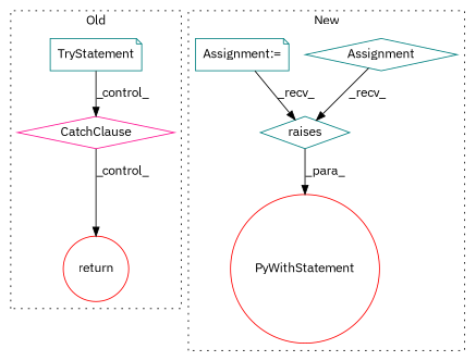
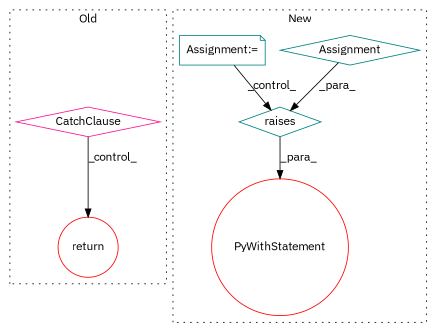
  digraph {
    fontname="IBM Plex Sans"
    node [color=teal fontname="IBM Plex Sans" shape=diamond]
    edge [fontname="IBM Plex Sans"]
    n1 [a=41 color=red l=7 label=return s=10332 shape=circle]
    n2 [a=12 color=deeppink l="11,2" label=CatchClause s="10288,10322"]
-   n3 [a=54 l=4 label=TryStatement s=10244 shape=note]
    n4 [a=32 l="7,1" label=raises s="10282,10323"]
    n5 [a=104 color=red l="10,2" label=PyWithStatement s="10265,10324" shape=circle]
    n6 [a=45 l=24 label=Assignment s=10299]
    n7 [a=7 l=6 label="Assignment:=" s=10176 shape=note]
    subgraph cluster_1 {
      label=Old
      style=dotted
      n1
      n2
-     n3
    }
    subgraph cluster_2 {
      label=New
      style=dotted
      n4
      n5
      n6
      n7
    }
    n2 -> n1 [label=_control_]
-   n3 -> n2 [label=_control_]
    n4 -> n5 [label=_para_]
-   n6 -> n4 [label=_recv_]
-   n7 -> n4 [label=_recv_]
+   n6 -> n4 [label=_para_]
+   n7 -> n4 [label=_control_]
  }
